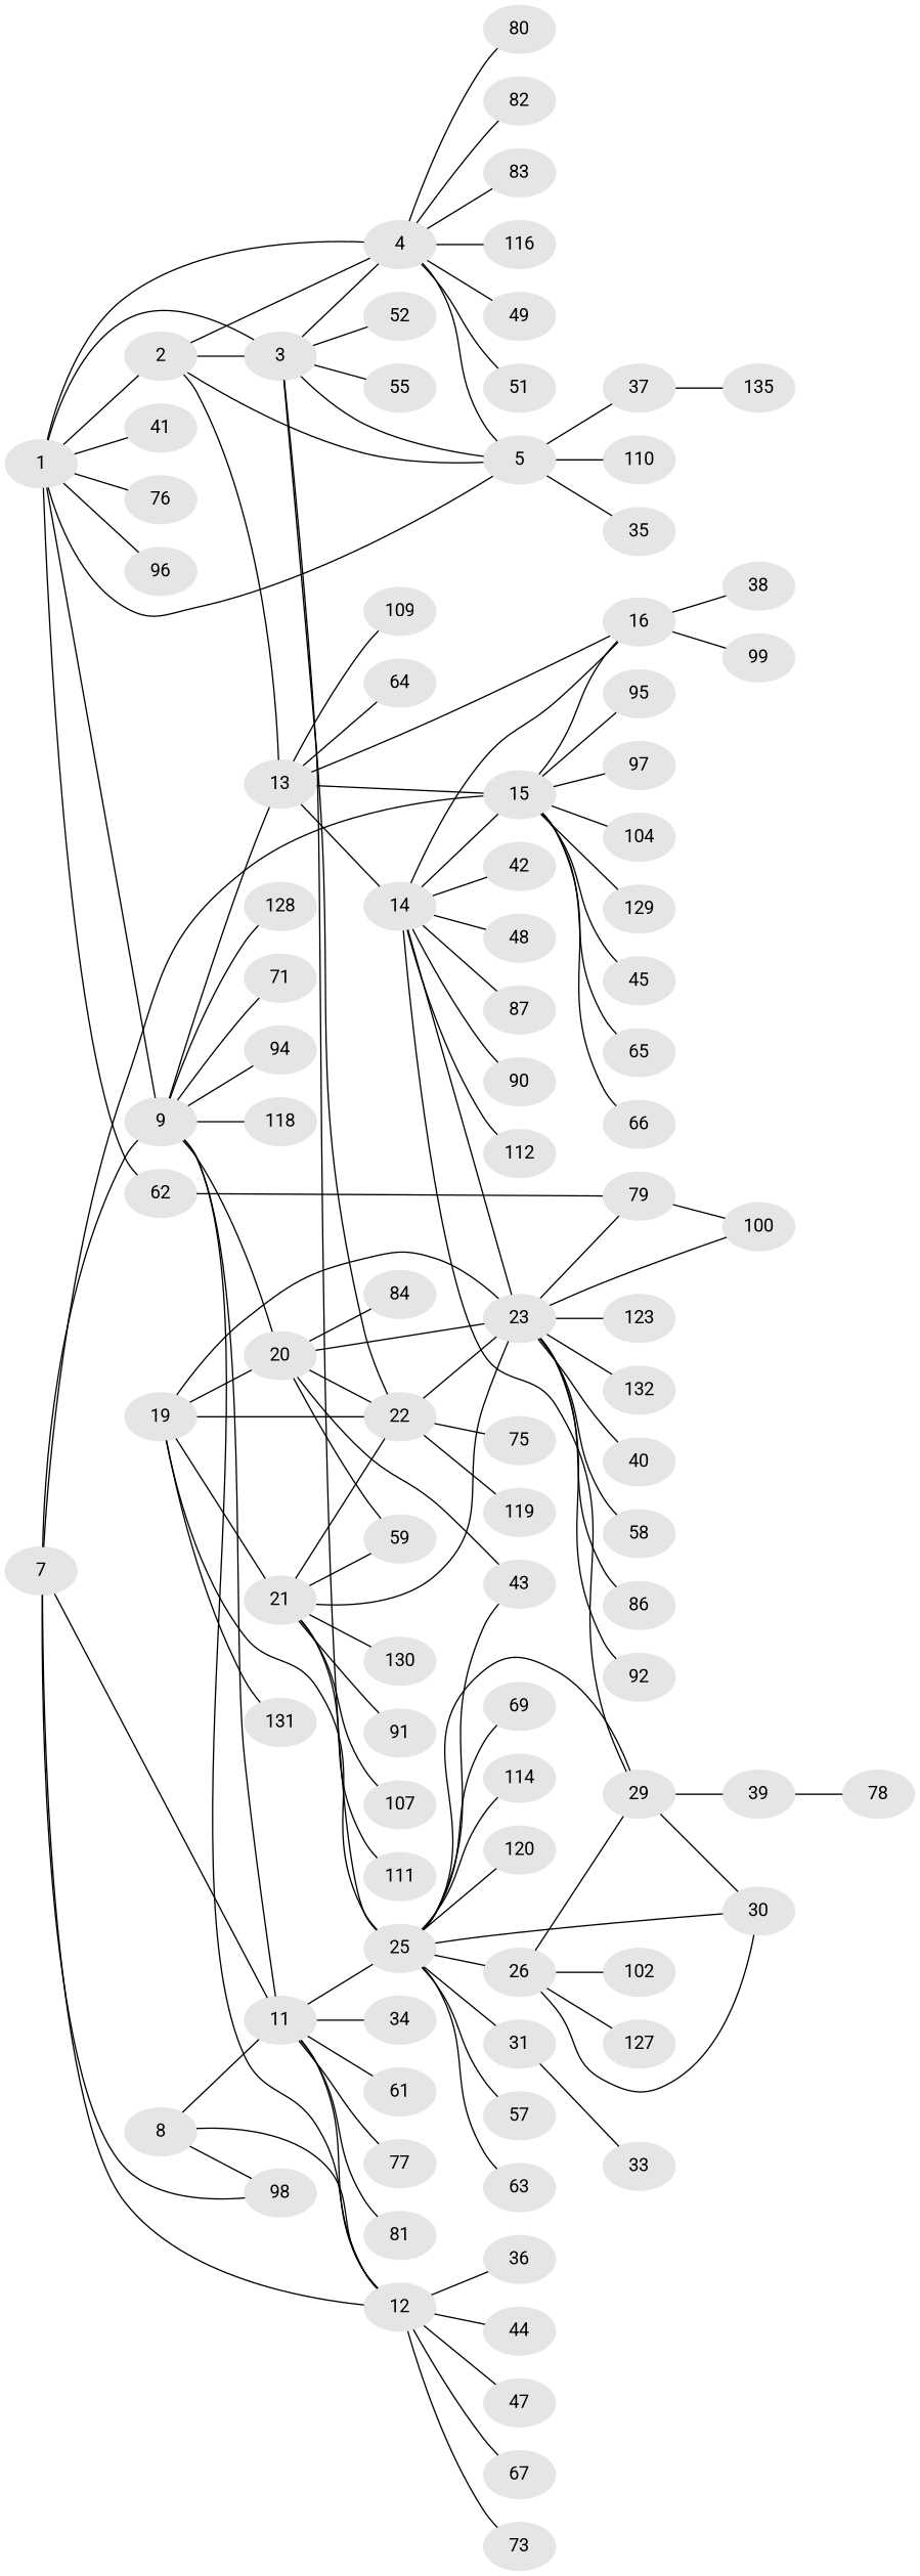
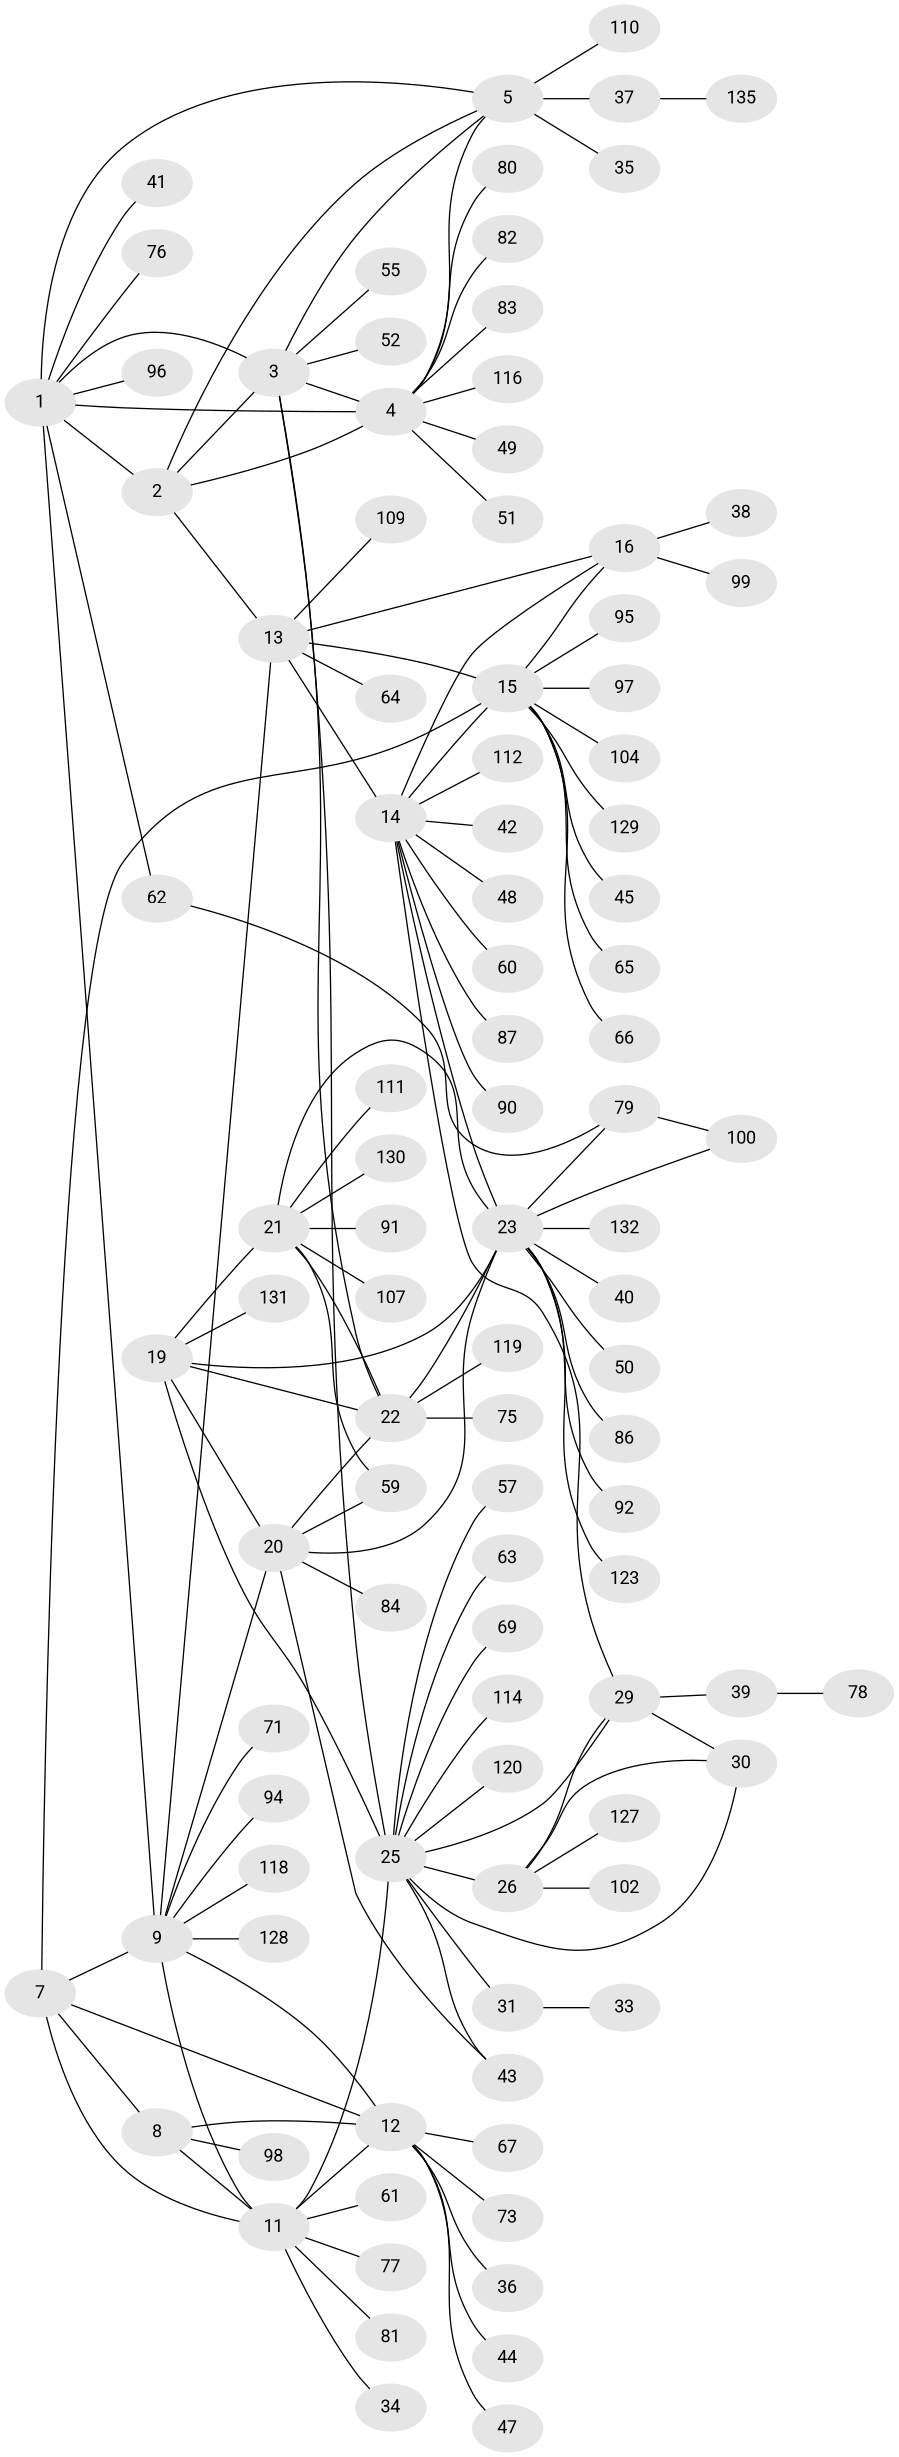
  graph {
    fontname=Roboto
    rankdir=LR
    node [color=gray90 fontname=Roboto style=filled]
    edge [fontname=Roboto]
    1 [super="+122"]
    2
    3 [super="+54"]
    4 [super="+6"]
    5
    9 [super="+10"]
    41
    62 [super="+126"]
    76
    96
    13 [super="+53"]
    22 [super="+88"]
    25 [super="+28"]
    52
    55
    49
    51
    80
    82
    83 [super="+115"]
    116
    35 [super="+68"]
    37 [super="+103"]
    110
    11 [super="+70"]
    12 [super="+34"]
    20 [super="+46"]
    71
    94
    118
    128
    79
    15 [super="+17"]
    14 [super="+18"]
    16 [super="+74"]
    64
    109
    23 [super="+24"]
    75
    119
    29
    43
    26 [super="+27"]
    30
    31 [super="+56"]
    57
    63
    69 [super="+113"]
    114
    120
    n51 [label=135]
    7 [super="+72"]
    8 [super="+124"]
    98
    n55 [label=34]
    61
    77
    81 [super="+117"]
    36
    44 [super="+101"]
    47
    67
    73 [super="+121"]
    45
    65
    66
    95
    97
    104
    129
    84
    59
    42 [super="+105"]
    48
+   60
    87 [super="+89"]
    90
    112
    38
    99
    40
-   58
+   58 [label=50]
    86
    92
    100 [super="+108"]
    123
    132
    39
    19
    21 [super="+106"]
    131
    91
    107
    111
    130
    102
    127
    33 [super="+85"]
    78 [super="+93"]
    1 -- 2
    1 -- 3
    1 -- 4 [weight=2]
    1 -- 5
    1 -- 9
    1 -- 41
    1 -- 62
    1 -- 76
    1 -- 96
    2 -- 3
    2 -- 4 [weight=2]
    2 -- 5
    2 -- 13
    3 -- 4 [weight=2]
    3 -- 5
    3 -- 22
    3 -- 25
    3 -- 52
    3 -- 55
    4 -- 5 [weight=2]
    4 -- 49
    4 -- 51
    4 -- 80
    4 -- 82
    4 -- 83
    4 -- 116
    5 -- 35
    5 -- 37
    5 -- 110
    9 -- 13
    9 -- 11 [weight=2]
    9 -- 12 [weight=2]
    9 -- 20
    9 -- 71
    9 -- 94
    9 -- 118
    9 -- 128
    62 -- 79
    13 -- 15 [weight=2]
    13 -- 14 [weight=2]
    13 -- 16
    13 -- 64
    13 -- 109
    22 -- 23 [weight=2]
    22 -- 75
    22 -- 119
    25 -- 29 [weight=2]
    25 -- 43
    25 -- 26 [weight=4]
    25 -- 30 [weight=2]
    25 -- 31
    25 -- 57
    25 -- 63
    25 -- 69
    25 -- 114
    25 -- 120
    37 -- n51
    11 -- 25
    11 -- 12
    11 -- n55
    11 -- 61
    11 -- 77
    11 -- 81
    12 -- 36
    12 -- 44
    12 -- 47
    12 -- 67
    12 -- 73
    20 -- 22
    20 -- 23 [weight=2]
    20 -- 43
    20 -- 84
    20 -- 59
    79 -- 100
    15 -- 16 [weight=2]
    15 -- 45
    15 -- 65
    15 -- 66
    15 -- 95
    15 -- 97
    15 -- 104
    15 -- 129
    14 -- 15 [weight=4]
    14 -- 16 [weight=2]
    14 -- 23
    14 -- 29
    14 -- 42
    14 -- 48
+   14 -- 60
    14 -- 87
    14 -- 90
    14 -- 112
    16 -- 38
    16 -- 99
    23 -- 79
    23 -- 40
    23 -- 58
    23 -- 86
    23 -- 92
    23 -- 100
    23 -- 123
    23 -- 132
    29 -- 30
    29 -- 39
    26 -- 29 [weight=2]
    26 -- 30 [weight=2]
    26 -- 102
    26 -- 127
    31 -- 33
    7 -- 9 [weight=2]
    7 -- 11
    7 -- 12
    7 -- 15
-   7 -- 98
+   7 -- 8
    8 -- 11
    8 -- 12
    8 -- 98
    39 -- 78
    19 -- 22
    19 -- 25
    19 -- 20
    19 -- 23 [weight=2]
    19 -- 21
    19 -- 131
    21 -- 22
    21 -- 23 [weight=2]
    21 -- 59
    21 -- 91
    21 -- 107
    21 -- 111
    21 -- 130
  }
